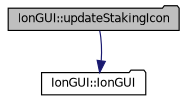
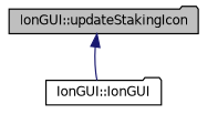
  digraph {
    rankdir=TB
    node [color=black fontname=Helvetica fontsize=10 shape=folder style=filled]
    n1 [fillcolor=grey75 fontcolor=black height=0.2 label="IonGUI::updateStakingIcon" width=0.4]
    n2 [fillcolor=white height=0.2 label="IonGUI::IonGUI" width=0.4]
-   n2 -> n1 [color=midnightblue dir=back fontname=Helvetica fontsize=10 labelfontname=Helvetica labelfontsize=10 style=solid]
+   n1 -> n2 [color=midnightblue dir=back fontname=Helvetica fontsize=10 labelfontname=Helvetica labelfontsize=10 style=solid]
  }
